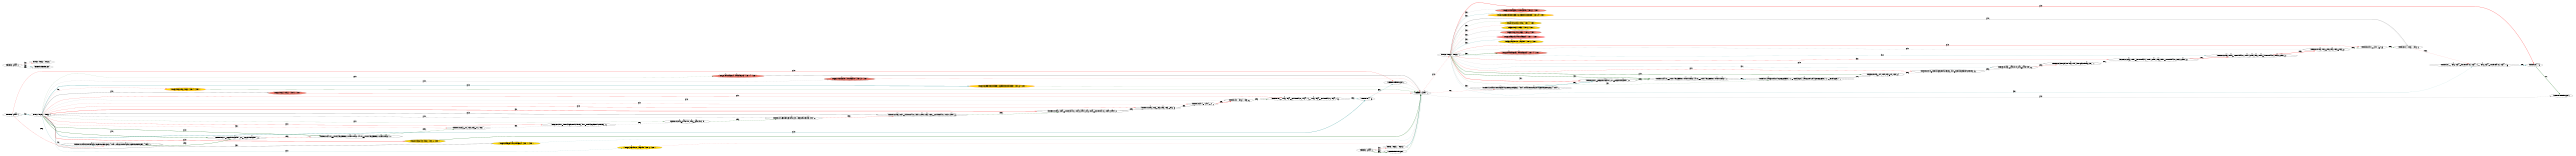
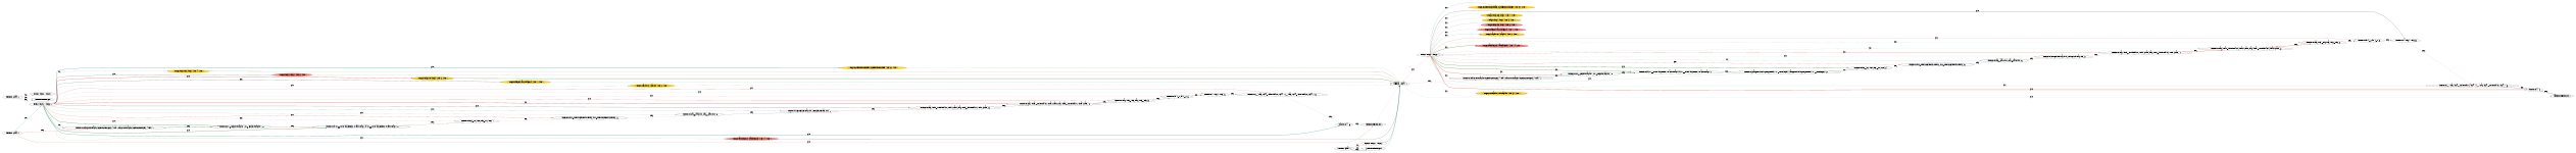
  digraph {
    rankdir=LR
    edge [color=red style=dashed]
    n1 [label=<(METHOD,&lt;global&gt;)<SUB>1</SUB>>]
    n2 [label=<(BLOCK,&lt;empty&gt;,&lt;empty&gt;)<SUB>1</SUB>>]
    n3 [label=<(UNKNOWN,txid_current_snapshot(PG_FUNCTION_ARGS) { 	Txid...,txid_current_snapshot(PG_FUNCTION_ARGS) { 	Txid...)<SUB>1</SUB>>]
    n4 [label=<(METHOD_RETURN,ANY)<SUB>1</SUB>>]
    n5 [color=deeppink fillcolor=gold label="<(LOCAL,uint32 nxip: uint32)<SUB>4</SUB>>" style=filled]
    n6 [color=gray40 fillcolor=salmon label="<(LOCAL,uint32 i: uint32)<SUB>5</SUB>>" style=filled]
    n7 [color=black fillcolor=gold label="<(LOCAL,uint32 size: uint32)<SUB>6</SUB>>" style=filled]
    n8 [color=gray40 fillcolor=gold label="<(LOCAL,TxidEpoch state: TxidEpoch)<SUB>7</SUB>>" style=filled]
    n9 [color=gray40 fillcolor=gold label="<(LOCAL,Snapshot cur: Snapshot)<SUB>8</SUB>>" style=filled]
    n10 [label=<(UNKNOWN,cur = GetActiveSnapshot();,cur = GetActiveSnapshot();)<SUB>10</SUB>>]
    n11 [label=<(UNKNOWN,if (cur == NULL) 		elog(ERROR, &quot;no active snaps...,if (cur == NULL) 		elog(ERROR, &quot;no active snaps...)<SUB>11</SUB>>]
    n12 [color=gray40 fillcolor=salmon label="<(LOCAL,load_xid_epoch : load_xid_epoch)<SUB>14</SUB>>" style=filled]
    n13 [label=<(UNKNOWN,nxip = cur-&gt;xcnt;,nxip = cur-&gt;xcnt;)<SUB>17</SUB>>]
    n14 [label=<(UNKNOWN,size = TXID_SNAPSHOT_SIZE(nxip);,size = TXID_SNAPSHOT_SIZE(nxip);)<SUB>18</SUB>>]
    n15 [label=<(UNKNOWN,snap = palloc(size);,snap = palloc(size);)<SUB>19</SUB>>]
    n16 [label=<(UNKNOWN,SET_VARSIZE(snap, size);,SET_VARSIZE(snap, size);)<SUB>20</SUB>>]
    n17 [label=<(UNKNOWN,snap-&gt;xmin = convert_xid(cur-&gt;xmin, &amp;state);,snap-&gt;xmin = convert_xid(cur-&gt;xmin, &amp;state);)<SUB>23</SUB>>]
    n18 [label=<(UNKNOWN,snap-&gt;xmax = convert_xid(cur-&gt;xmax, &amp;state);,snap-&gt;xmax = convert_xid(cur-&gt;xmax, &amp;state);)<SUB>24</SUB>>]
    n19 [label=<(UNKNOWN,snap-&gt;nxip = nxip;,snap-&gt;nxip = nxip;)<SUB>25</SUB>>]
    n20 [label=<(UNKNOWN,for (i = 0;,for (i = 0;)<SUB>26</SUB>>]
    n21 [label=<(UNKNOWN,i &lt; nxip;,i &lt; nxip;)<SUB>26</SUB>>]
    n22 [label=<(UNKNOWN,i++) 		snap-&gt;xip[i] = convert_xid(cur-&gt;xip[i], ...,i++) 		snap-&gt;xip[i] = convert_xid(cur-&gt;xip[i], ...)<SUB>26</SUB>>]
-   n23 [color=black fillcolor=salmon label="<(LOCAL,sort_snapshot : sort_snapshot)<SUB>30</SUB>>" style=filled]
    n24 [color=deeppink fillcolor=gold label="<(LOCAL,PG_RETURN_POINTER : PG_RETURN_POINTER)<SUB>32</SUB>>" style=filled]
    n25 [label=<(UNKNOWN,},})<SUB>33</SUB>>]
    n26 [label=<(METHOD,&lt;global&gt;)<SUB>1</SUB>>]
    n27 [label=<(BLOCK,&lt;empty&gt;,&lt;empty&gt;)<SUB>1</SUB>>]
    n28 [label=<(UNKNOWN,txid_current_snapshot(PG_FUNCTION_ARGS) { 	Txid...,txid_current_snapshot(PG_FUNCTION_ARGS) { 	Txid...)<SUB>1</SUB>>]
    n29 [label=<(METHOD_RETURN,ANY)<SUB>1</SUB>>]
    n30 [label=<(METHOD,&lt;global&gt;)<SUB>1</SUB>>]
    n31 [label=<(BLOCK,&lt;empty&gt;,&lt;empty&gt;)>]
    n32 [label=<(METHOD_RETURN,ANY)>]
    n33 [color=black fillcolor=gold label="<(LOCAL,uint32 nxip: uint32)<SUB>4</SUB>>" style=filled]
    n34 [color=black fillcolor=gold label="<(LOCAL,uint32 i: uint32)<SUB>5</SUB>>" style=filled]
    n35 [color=black fillcolor=salmon label="<(LOCAL,uint32 size: uint32)<SUB>6</SUB>>" style=filled]
    n36 [color=deeppink fillcolor=salmon label="<(LOCAL,TxidEpoch state: TxidEpoch)<SUB>7</SUB>>" style=filled]
    n37 [color=black fillcolor=gold label="<(LOCAL,Snapshot cur: Snapshot)<SUB>8</SUB>>" style=filled]
    n38 [label=<(UNKNOWN,cur = GetActiveSnapshot();,cur = GetActiveSnapshot();)<SUB>10</SUB>>]
    n39 [label=<(UNKNOWN,if (cur == NULL) 		elog(ERROR, &quot;no active snaps...,if (cur == NULL) 		elog(ERROR, &quot;no active snaps...)<SUB>11</SUB>>]
    n40 [color=black fillcolor=salmon label="<(LOCAL,load_xid_epoch : load_xid_epoch)<SUB>14</SUB>>" style=filled]
    n41 [label=<(UNKNOWN,StaticAssertStmt(MAX_BACKENDS * 2 &lt;= TXID_SNAPS...,StaticAssertStmt(MAX_BACKENDS * 2 &lt;= TXID_SNAPS...)<SUB>20</SUB>>]
    n42 [label=<(UNKNOWN,nxip = cur-&gt;xcnt;,nxip = cur-&gt;xcnt;)<SUB>24</SUB>>]
    n43 [label=<(UNKNOWN,size = TXID_SNAPSHOT_SIZE(nxip);,size = TXID_SNAPSHOT_SIZE(nxip);)<SUB>25</SUB>>]
    n44 [label=<(UNKNOWN,snap = palloc(size);,snap = palloc(size);)<SUB>26</SUB>>]
    n45 [label=<(UNKNOWN,SET_VARSIZE(snap, size);,SET_VARSIZE(snap, size);)<SUB>27</SUB>>]
    n46 [label=<(UNKNOWN,snap-&gt;xmin = convert_xid(cur-&gt;xmin, &amp;state);,snap-&gt;xmin = convert_xid(cur-&gt;xmin, &amp;state);)<SUB>30</SUB>>]
    n47 [label=<(UNKNOWN,snap-&gt;xmax = convert_xid(cur-&gt;xmax, &amp;state);,snap-&gt;xmax = convert_xid(cur-&gt;xmax, &amp;state);)<SUB>31</SUB>>]
    n48 [label=<(UNKNOWN,snap-&gt;nxip = nxip;,snap-&gt;nxip = nxip;)<SUB>32</SUB>>]
    n49 [label=<(UNKNOWN,for (i = 0;,for (i = 0;)<SUB>33</SUB>>]
    n50 [label=<(UNKNOWN,i &lt; nxip;,i &lt; nxip;)<SUB>33</SUB>>]
    n51 [label=<(UNKNOWN,i++) 		snap-&gt;xip[i] = convert_xid(cur-&gt;xip[i], ...,i++) 		snap-&gt;xip[i] = convert_xid(cur-&gt;xip[i], ...)<SUB>33</SUB>>]
-   n52 [color=black fillcolor=salmon label="<(LOCAL,sort_snapshot : sort_snapshot)<SUB>37</SUB>>" style=filled]
+   n52 [color=black fillcolor=gold label="<(LOCAL,sort_snapshot : sort_snapshot)<SUB>37</SUB>>" style=filled]
    n53 [color=deeppink fillcolor=gold label="<(LOCAL,PG_RETURN_POINTER : PG_RETURN_POINTER)<SUB>39</SUB>>" style=filled]
    n54 [label=<(UNKNOWN,},})<SUB>40</SUB>>]
    n55 [label=<(METHOD,&lt;global&gt;)<SUB>1</SUB>>]
    n56 [label=<(BLOCK,&lt;empty&gt;,&lt;empty&gt;)>]
    n57 [label=<(METHOD_RETURN,ANY)>]
    n1 -> n2 [color=teal label="AST: " style=solid]
    n1 -> n3 [label="CFG: " style=solid]
    n1 -> n4 [label="AST: " style=solid]
    n2 -> n3 [color=teal label="AST: " style=solid]
    n2 -> n5 [label="AST: "]
    n2 -> n6 [color=gray40 label="AST: " style=bold]
    n2 -> n7 [label="AST: " style=bold]
    n2 -> n8 [color=gray40 label="AST: " style=bold]
    n2 -> n9 [color=teal label="AST: "]
    n2 -> n10 [color=darkgreen label="AST: " style=bold]
    n2 -> n11 [color=darkgreen label="AST: " style=bold]
    n2 -> n12 [color=darkgreen label="AST: "]
    n2 -> n13 [label="AST: "]
    n2 -> n14 [label="AST: " style=solid]
    n2 -> n15 [color=darkgreen label="AST: "]
    n2 -> n16 [color=gray40 label="AST: " style=solid]
    n2 -> n17 [color=gray40 label="AST: " style=bold]
    n2 -> n18 [label="AST: " style=bold]
    n2 -> n19 [label="AST: " style=solid]
    n2 -> n20 [label="AST: "]
    n2 -> n21 [color=gray40 label="AST: "]
    n2 -> n22 [label="AST: " style=solid]
-   n2 -> n23 [color=gray40 label="AST: "]
    n2 -> n24 [color=teal label="AST: " style=bold]
    n2 -> n25 [color=teal label="AST: " style=bold]
    n3 -> n10 [color=darkgreen label="CFG: " style=bold]
    n4 -> n26 [color=gray40]
    n5 -> n26 [color=darkgreen style=solid]
    n6 -> n26 [style=solid]
    n7 -> n26 [color=darkgreen style=bold]
    n8 -> n26 [color=teal]
    n9 -> n26
    n10 -> n11 [label="CFG: " style=solid]
    n11 -> n13 [color=darkgreen label="CFG: " style=solid]
    n12 -> n26 [color=gray40 style=bold]
    n13 -> n14 [color=gray40 label="CFG: "]
    n14 -> n15 [color=gray40 label="CFG: "]
    n15 -> n16 [color=darkgreen label="CFG: " style=solid]
    n16 -> n17 [label="CFG: " style=solid]
    n17 -> n18 [color=darkgreen label="CFG: " style=solid]
    n18 -> n19 [color=gray40 label="CFG: " style=bold]
    n19 -> n20 [color=gray40 label="CFG: " style=bold]
    n20 -> n21 [label="CFG: " style=bold]
    n21 -> n22 [color=darkgreen label="CFG: "]
    n22 -> n25 [color=teal label="CFG: "]
-   n23 -> n26
    n24 -> n26 [color=darkgreen]
    n25 -> n4 [color=teal label="CFG: " style=solid]
    n26 -> n27 [label="AST: "]
    n26 -> n28 [label="CFG: "]
    n26 -> n29 [color=gray40 label="AST: "]
    n27 -> n28 [color=gray40 label="AST: " style=solid]
    n27 -> n33 [color=darkgreen label="AST: "]
    n27 -> n34 [label="AST: "]
    n27 -> n35 [color=gray40 label="AST: " style=solid]
    n27 -> n36 [color=gray40 label="AST: "]
    n27 -> n37 [color=teal label="AST: " style=solid]
    n27 -> n38 [label="AST: " style=bold]
    n27 -> n39 [color=darkgreen label="AST: " style=bold]
    n27 -> n40 [color=darkgreen label="AST: " style=bold]
    n27 -> n41 [color=darkgreen label="AST: "]
    n27 -> n42 [color=darkgreen label="AST: " style=bold]
    n27 -> n43 [label="AST: " style=solid]
    n27 -> n44 [color=teal label="AST: "]
    n27 -> n45 [color=gray40 label="AST: "]
    n27 -> n46 [label="AST: " style=solid]
    n27 -> n47 [color=teal label="AST: "]
    n27 -> n48 [color=gray40 label="AST: "]
    n27 -> n49 [label="AST: " style=solid]
    n27 -> n50 [color=gray40 label="AST: " style=bold]
    n27 -> n51 [color=teal label="AST: "]
    n27 -> n52 [color=gray40 label="AST: "]
    n27 -> n53 [color=teal label="AST: " style=solid]
    n27 -> n54 [label="AST: " style=bold]
    n28 -> n38 [color=teal label="CFG: " style=bold]
    n30 -> n31 [label="AST: " style=solid]
    n30 -> n32 [color=gray40 label="AST: " style=solid]
    n30 -> n32 [color=darkgreen label="CFG: " style=bold]
    n31 -> n26 [color=teal style=bold]
    n32 -> n26 [color=darkgreen style=solid]
    n38 -> n39 [color=darkgreen label="CFG: " style=bold]
    n39 -> n41 [color=teal label="CFG: " style=bold]
    n41 -> n42 [color=gray40 label="CFG: " style=bold]
    n42 -> n43 [color=gray40 label="CFG: "]
    n43 -> n44 [color=gray40 label="CFG: " style=solid]
    n44 -> n45 [label="CFG: " style=solid]
    n45 -> n46 [color=gray40 label="CFG: "]
    n46 -> n47 [label="CFG: " style=bold]
    n47 -> n48 [label="CFG: " style=bold]
    n48 -> n49 [color=darkgreen label="CFG: "]
    n49 -> n50 [color=darkgreen label="CFG: "]
    n50 -> n51 [label="CFG: "]
    n51 -> n54 [color=teal label="CFG: " style=bold]
    n54 -> n29 [color=darkgreen label="CFG: " style=bold]
    n55 -> n56 [label="AST: "]
    n55 -> n57 [color=teal label="AST: "]
    n55 -> n57 [color=gray40 label="CFG: " style=solid]
  }
